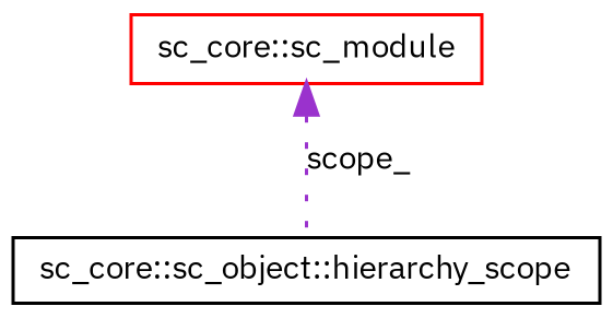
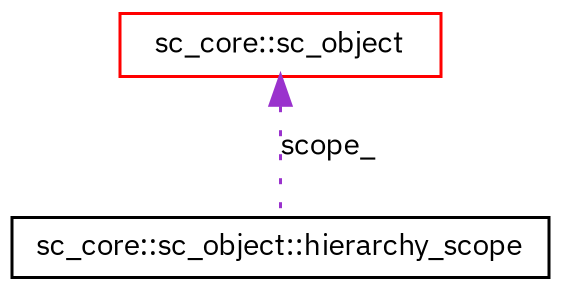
  digraph {
    fontname="IBM Plex Sans"
    node [fillcolor=white fontname="IBM Plex Sans" fontsize=10 shape=record style=filled]
    n1 [color=black fontcolor=black height=0.2 label="sc_core::sc_object::hierarchy_scope" width=0.4]
-   n2 [color=red height=0.2 label="sc_core::sc_module" width=0.4]
+   n2 [color=red height=0.2 label="sc_core::sc_object" width=0.4]
    n2 -> n1 [color=darkorchid3 dir=back fontname="IBM Plex Sans" fontsize=10 label=scope_ labelfontname=FreeSans labelfontsize=10 style=dotted]
  }
